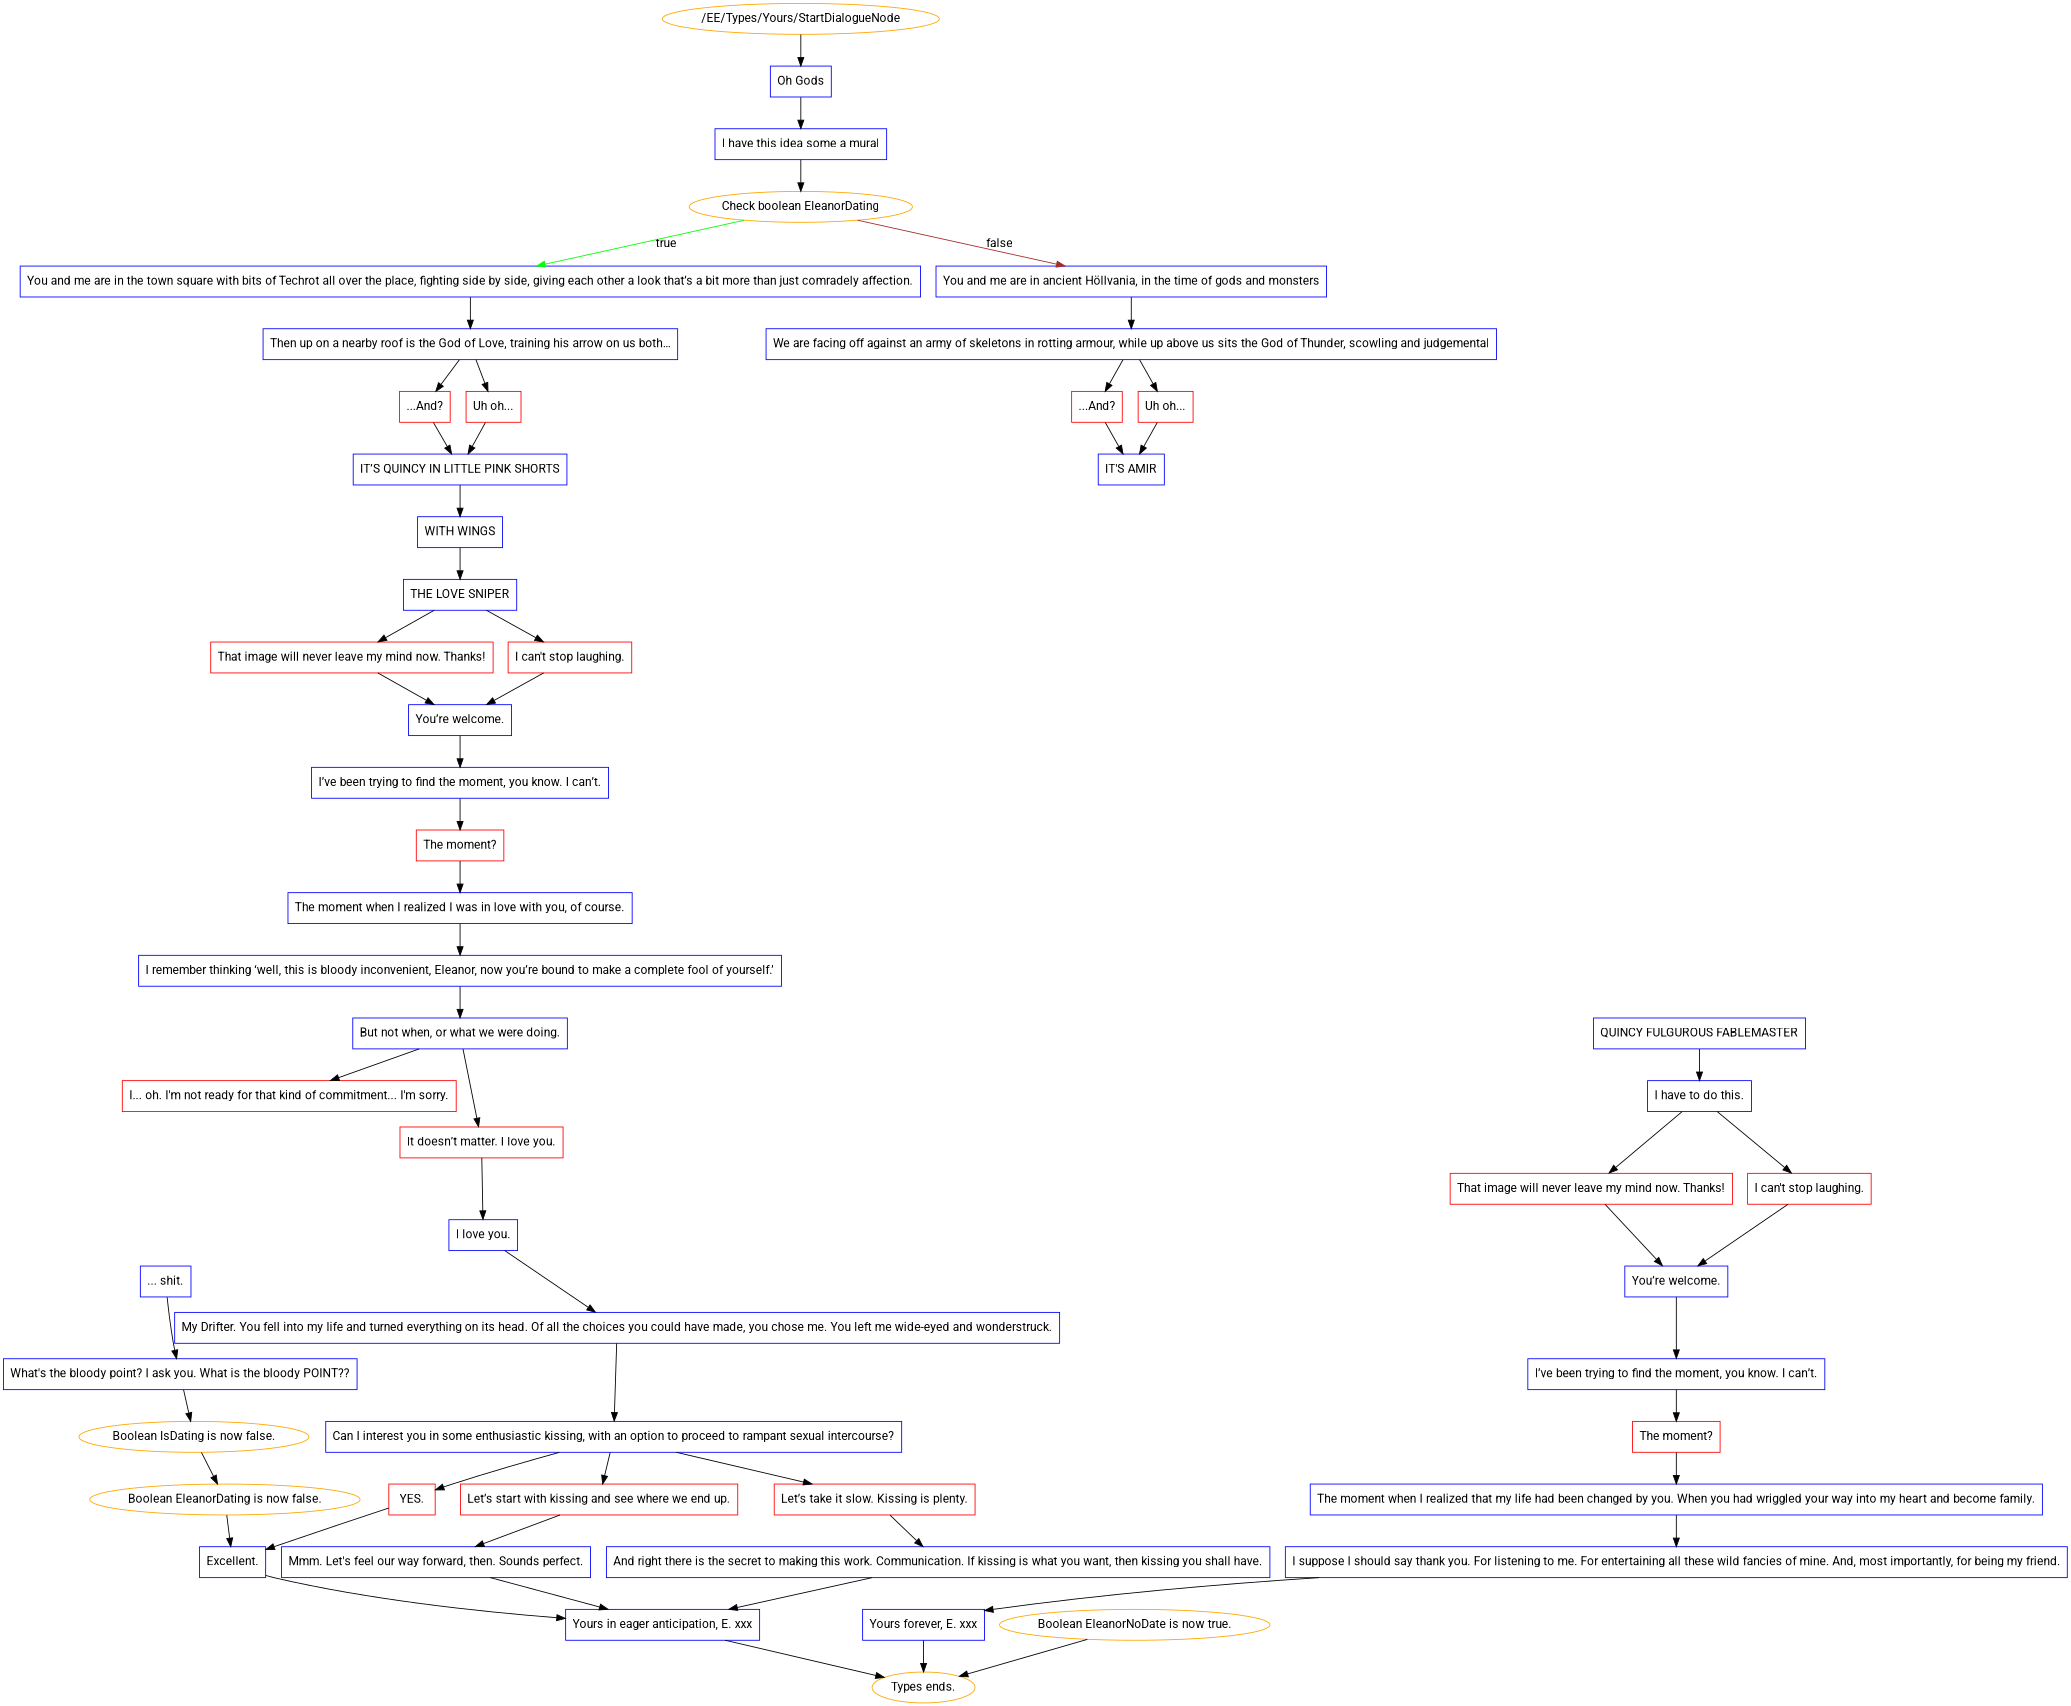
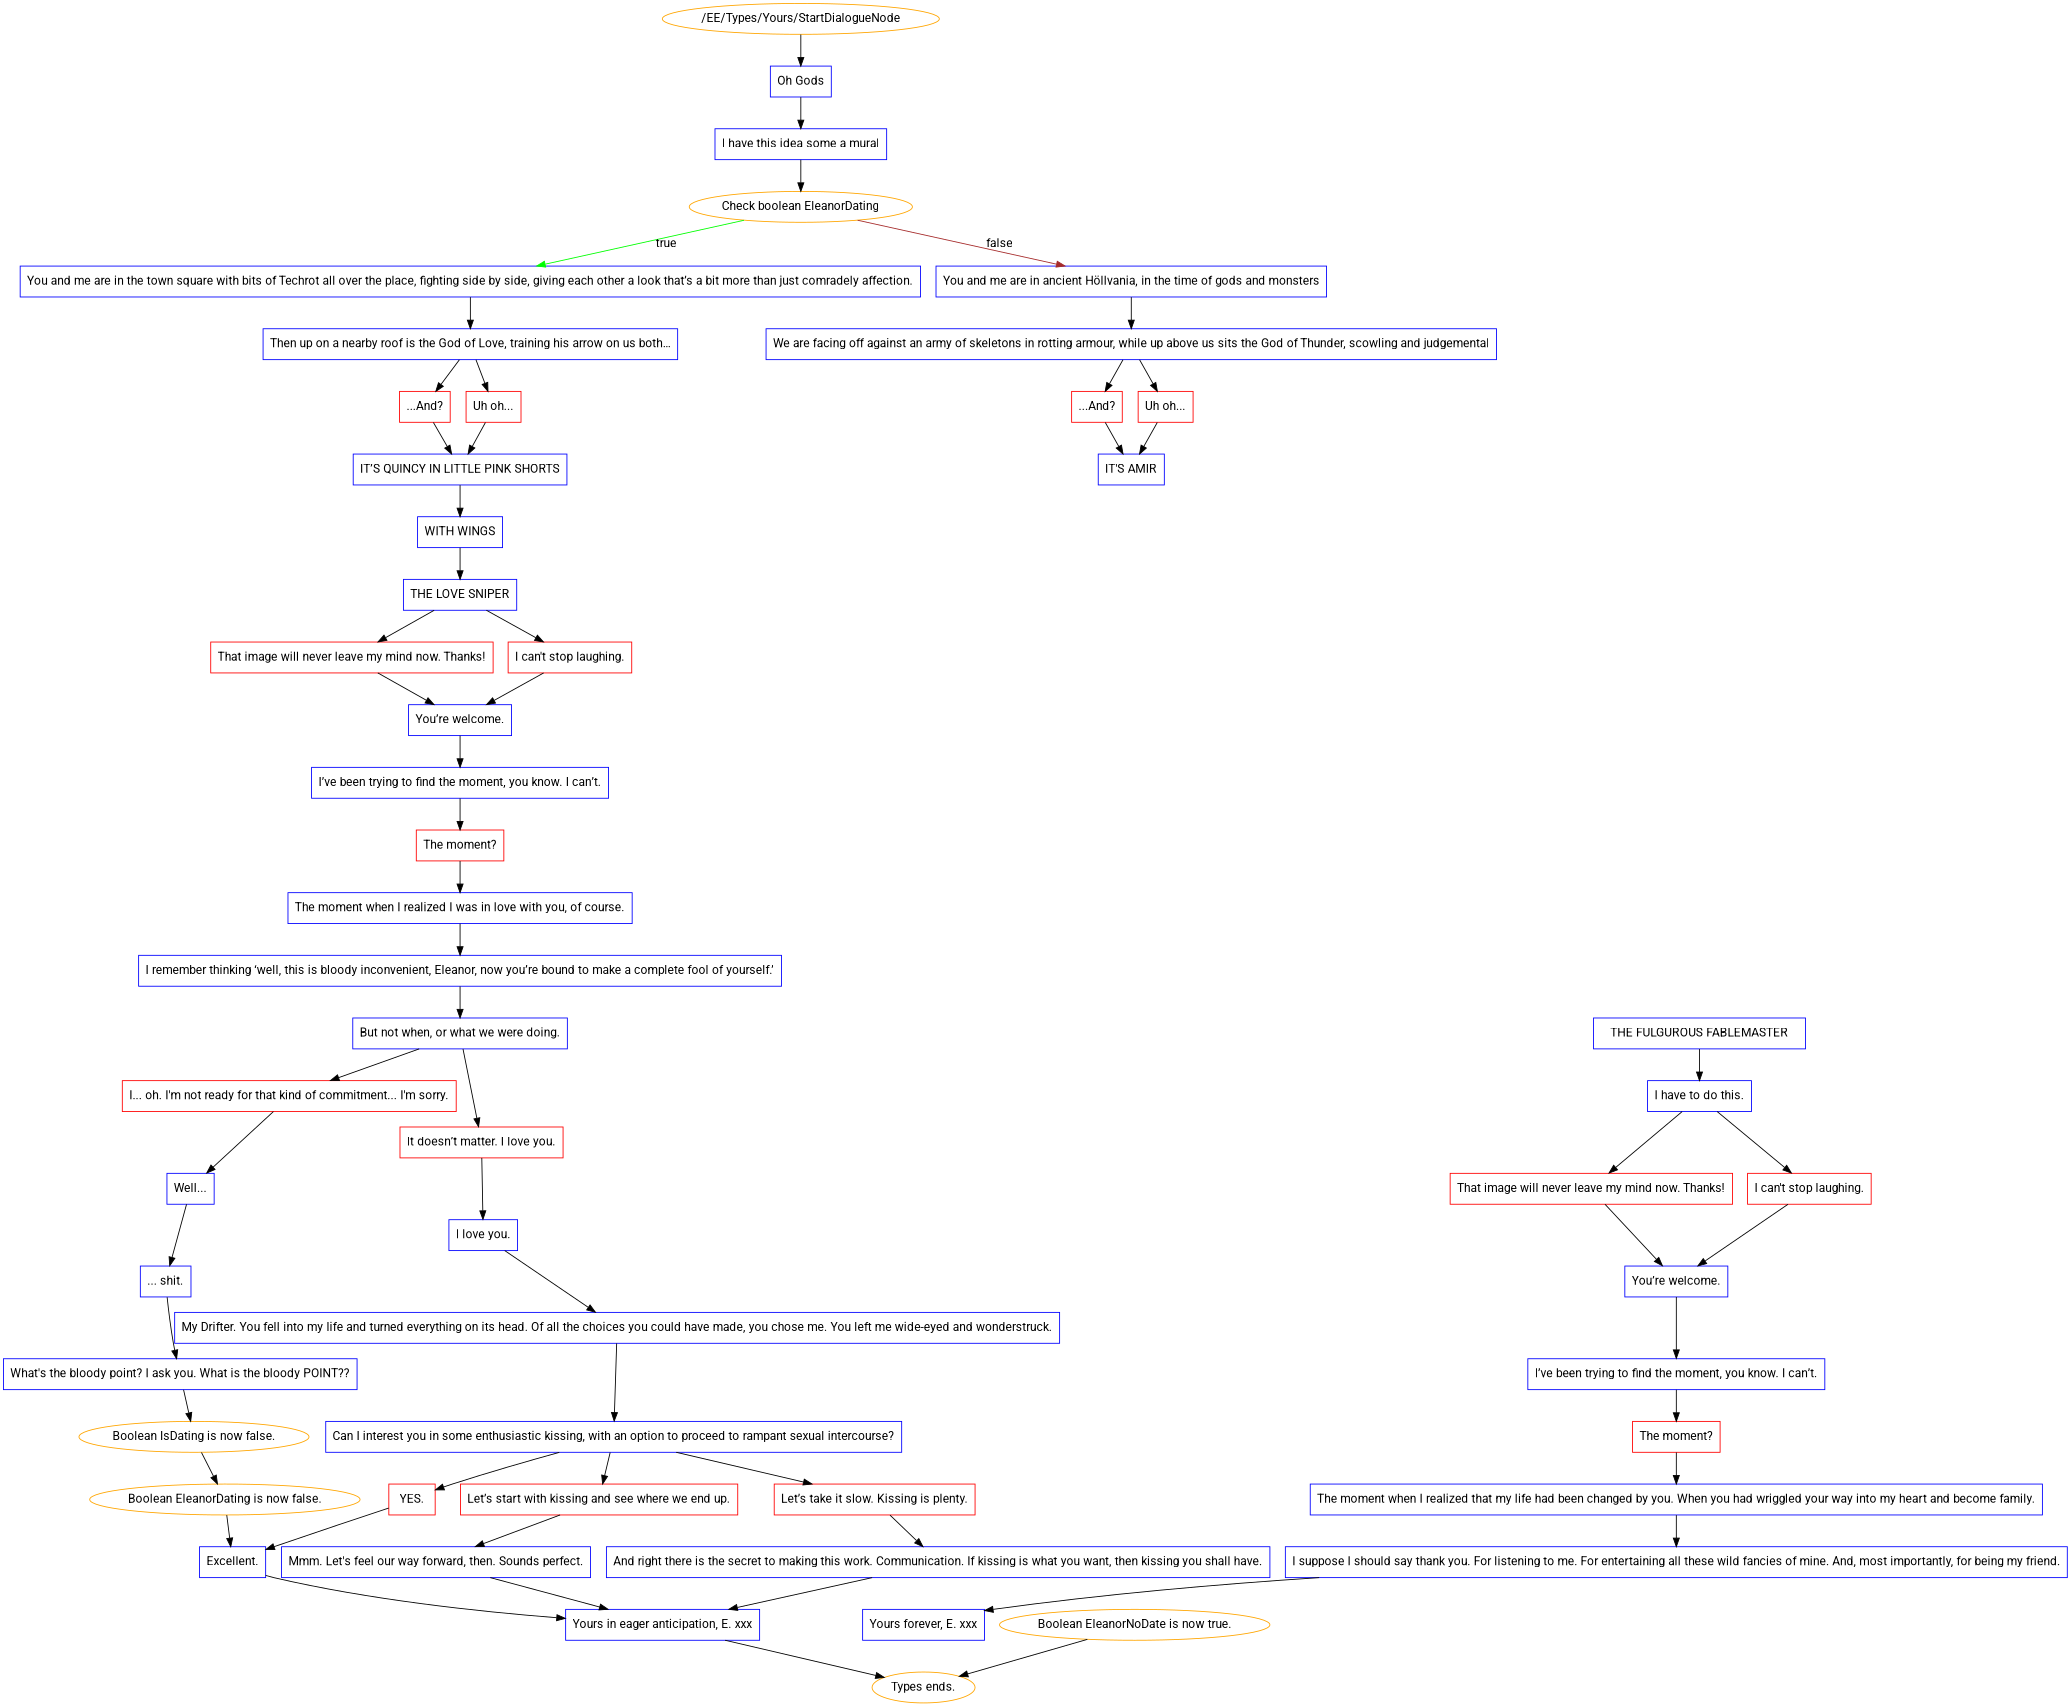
  digraph {
    fontname=Roboto
    node [color=blue fontname=Roboto shape=box]
    edge [fontname=Roboto]
    n1 [color=orange label="/EE/Types/Yours/StartDialogueNode" shape=""]
    n2 [label="Oh Gods"]
    n3 [label="I have this idea some a mural"]
    n4 [color=orange label="Check boolean EleanorDating" shape=""]
    n5 [label="You and me are in the town square with bits of Techrot all over the place, fighting side by side, giving each other a look that’s a bit more than just comradely affection."]
    n6 [label="You and me are in ancient Höllvania, in the time of gods and monsters"]
    n7 [label="Then up on a nearby roof is the God of Love, training his arrow on us both…"]
    n8 [label="We are facing off against an army of skeletons in rotting armour, while up above us sits the God of Thunder, scowling and judgemental"]
    n9 [color=red label="...And?"]
    n10 [color=red label="Uh oh..."]
    n11 [color=red label="...And?"]
    n12 [color=red label="Uh oh..."]
    n13 [label="IT’S QUINCY IN LITTLE PINK SHORTS"]
    n14 [label="IT'S AMIR"]
    n15 [label="WITH WINGS"]
    n16 [label="THE LOVE SNIPER"]
    n17 [color=red label="That image will never leave my mind now. Thanks!"]
    n18 [color=red label="I can't stop laughing."]
-   n19 [label="QUINCY FULGUROUS FABLEMASTER"]
+   n19 [label="THE FULGUROUS FABLEMASTER"]
    n20 [label="I have to do this."]
    n21 [label="You’re welcome."]
    n22 [color=red label="That image will never leave my mind now. Thanks!"]
    n23 [color=red label="I can't stop laughing."]
    n24 [label="I’ve been trying to find the moment, you know. I can’t."]
    n25 [label="You’re welcome."]
    n26 [color=red label="The moment?"]
    n27 [label="I’ve been trying to find the moment, you know. I can’t."]
    n28 [label="The moment when I realized I was in love with you, of course."]
    n29 [color=red label="The moment?"]
    n30 [label="I remember thinking ‘well, this is bloody inconvenient, Eleanor, now you’re bound to make a complete fool of yourself.’"]
    n31 [label="The moment when I realized that my life had been changed by you. When you had wriggled your way into my heart and become family."]
    n32 [label="But not when, or what we were doing."]
    n33 [label="I suppose I should say thank you. For listening to me. For entertaining all these wild fancies of mine. And, most importantly, for being my friend."]
    n34 [color=red label="I... oh. I'm not ready for that kind of commitment... I'm sorry."]
    n35 [color=red label="It doesn’t matter. I love you."]
    n36 [label="Yours forever, E. xxx"]
+   n37 [label="Well..."]
    n38 [label="I love you."]
    n39 [color=orange label="Types ends." shape=""]
    n40 [label="... shit."]
    n41 [label="My Drifter. You fell into my life and turned everything on its head. Of all the choices you could have made, you chose me. You left me wide-eyed and wonderstruck."]
    n42 [label="What's the bloody point? I ask you. What is the bloody POINT??"]
    n43 [label="Can I interest you in some enthusiastic kissing, with an option to proceed to rampant sexual intercourse?"]
    n44 [color=orange label="Boolean IsDating is now false." shape=""]
    n45 [color=red label="YES."]
    n46 [color=red label="Let’s start with kissing and see where we end up."]
    n47 [color=red label="Let’s take it slow. Kissing is plenty."]
    n48 [color=orange label="Boolean EleanorDating is now false." shape=""]
    n49 [label="Excellent."]
    n50 [label="Mmm. Let's feel our way forward, then. Sounds perfect."]
    n51 [label="And right there is the secret to making this work. Communication. If kissing is what you want, then kissing you shall have."]
    n52 [label="Yours in eager anticipation, E. xxx"]
    n53 [color=orange label="Boolean EleanorNoDate is now true." shape=""]
    n1 -> n2
    n2 -> n3
    n3 -> n4
    n4 -> n5 [color=green label=true]
    n4 -> n6 [color=brown label=false]
    n5 -> n7
    n6 -> n8
    n7 -> n9
    n7 -> n10
    n8 -> n11
    n8 -> n12
    n9 -> n13
    n10 -> n13
    n11 -> n14
    n12 -> n14
    n13 -> n15
    n15 -> n16
    n16 -> n17
    n16 -> n18
    n17 -> n21
    n18 -> n21
    n19 -> n20
    n20 -> n22
    n20 -> n23
    n21 -> n24
    n22 -> n25
    n23 -> n25
    n24 -> n26
    n25 -> n27
    n26 -> n28
    n27 -> n29
    n28 -> n30
    n29 -> n31
    n30 -> n32
    n31 -> n33
    n32 -> n34
    n32 -> n35
    n33 -> n36
+   n34 -> n37
    n35 -> n38
-   n36 -> n39
+   n37 -> n40
    n38 -> n41
    n40 -> n42
    n41 -> n43
    n42 -> n44
    n43 -> n45
    n43 -> n46
    n43 -> n47
    n44 -> n48
    n45 -> n49
    n46 -> n50
    n47 -> n51
    n48 -> n49
    n49 -> n52
    n50 -> n52
    n51 -> n52
    n52 -> n39
    n53 -> n39
  }
